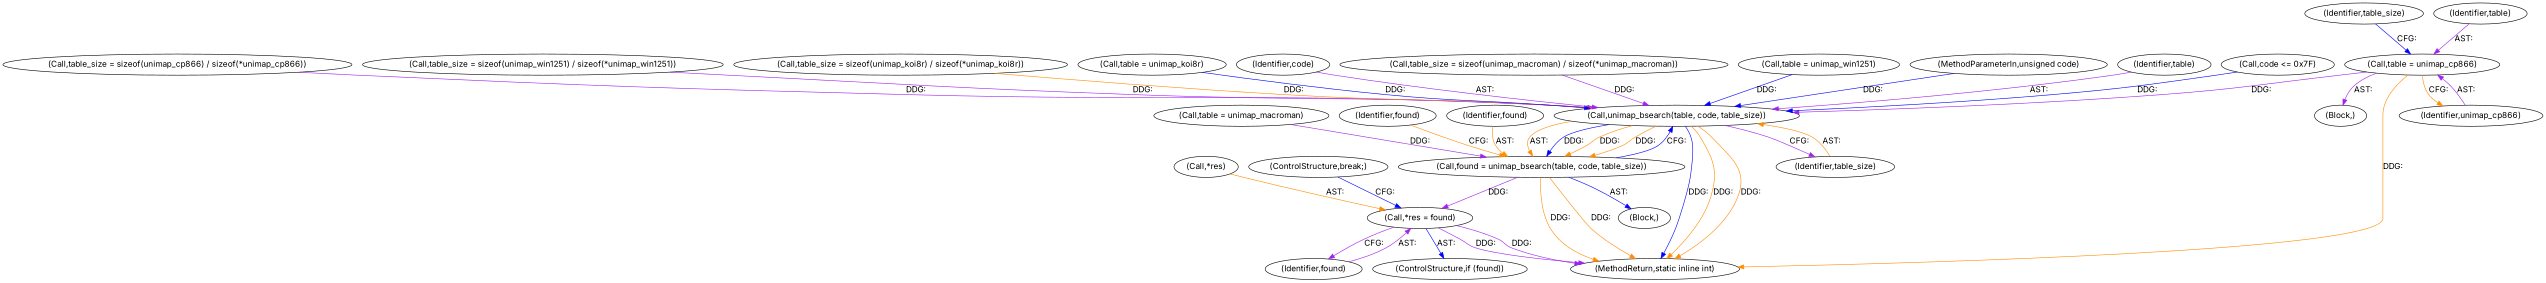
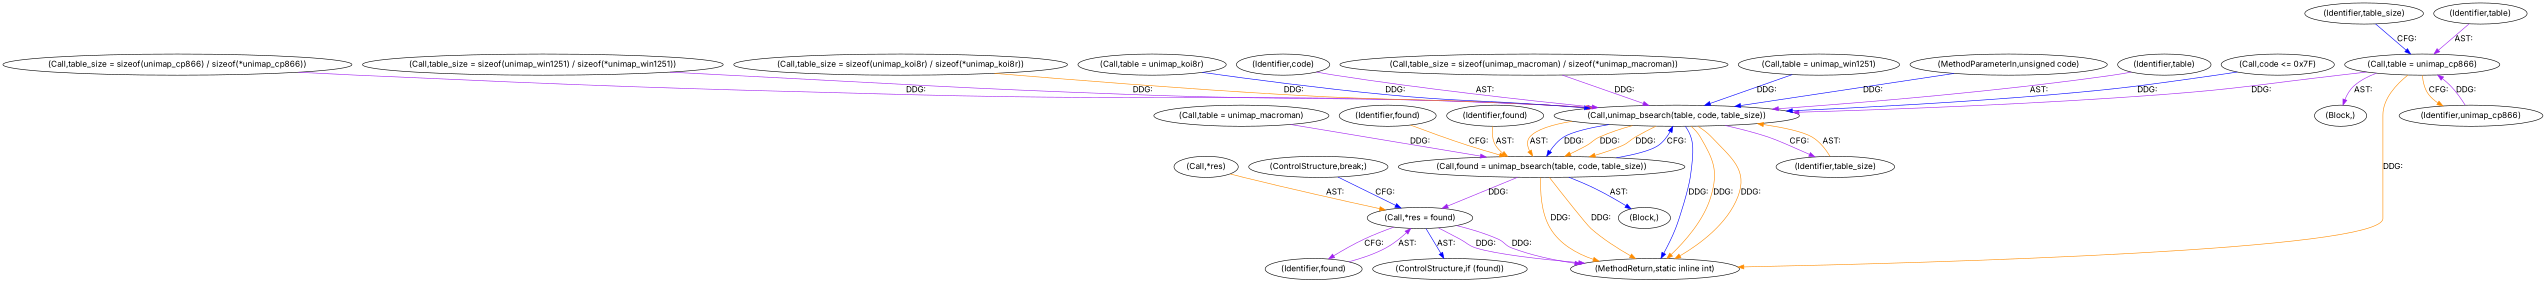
  digraph {
    fontname=Inter
    node [fontname=Inter]
    edge [color=purple fontname=Inter]
    n1 [label="(Call,table = unimap_cp866)"]
    n2 [label="(Call,unimap_bsearch(table, code, table_size))"]
    n3 [label="(Block,)"]
    n4 [label="(MethodReturn,static inline int)"]
    n5 [label="(Identifier,unimap_cp866)"]
    n6 [label="(Call,found = unimap_bsearch(table, code, table_size))"]
    n7 [label="(Identifier,table_size)"]
    n8 [label="(Call,*res = found)"]
    n9 [label="(Block,)"]
    n10 [label="(Identifier,found)"]
    n11 [label="(ControlStructure,if (found))"]
    n12 [label="(Call,table_size = sizeof(unimap_cp866) / sizeof(*unimap_cp866))"]
    n13 [label="(Call,table_size = sizeof(unimap_win1251) / sizeof(*unimap_win1251))"]
    n14 [label="(Call,table = unimap_macroman)"]
    n15 [label="(Call,*res)"]
    n16 [label="(Call,table_size = sizeof(unimap_koi8r) / sizeof(*unimap_koi8r))"]
    n17 [label="(Call,table = unimap_koi8r)"]
    n18 [label="(Identifier,found)"]
    n19 [label="(Identifier,found)"]
    n20 [label="(Identifier,code)"]
    n21 [label="(Call,table_size = sizeof(unimap_macroman) / sizeof(*unimap_macroman))"]
    n22 [label="(Call,table = unimap_win1251)"]
    n23 [label="(Identifier,table_size)"]
    n24 [label="(MethodParameterIn,unsigned code)"]
    n25 [label="(Identifier,table)"]
    n26 [label="(Identifier,table)"]
    n27 [label="(Call,code <= 0x7F)"]
    n28 [label="(ControlStructure,break;)"]
    n1 -> n2 [label="DDG: "]
    n1 -> n3 [label="AST: "]
    n1 -> n4 [color=darkorange label="DDG: "]
    n1 -> n5 [color=darkorange label="CFG: "]
    n2 -> n4 [color=blue label="DDG: "]
    n2 -> n4 [color=darkorange label="DDG: "]
    n2 -> n4 [color=darkorange label="DDG: "]
    n2 -> n6 [color=darkorange label="AST: "]
    n2 -> n6 [color=blue label="DDG: "]
    n2 -> n6 [color=darkorange label="DDG: "]
    n2 -> n6 [color=darkorange label="DDG: "]
    n2 -> n7 [label="CFG: "]
-   n5 -> n1 [label="AST: "]
+   n5 -> n1 [label="DDG: "]
    n6 -> n2 [color=blue label="CFG: "]
    n6 -> n4 [color=darkorange label="DDG: "]
    n6 -> n4 [color=darkorange label="DDG: "]
    n6 -> n8 [label="DDG: "]
    n6 -> n9 [color=blue label="AST: "]
    n7 -> n2 [color=darkorange label="AST: "]
    n8 -> n4 [label="DDG: "]
    n8 -> n4 [label="DDG: "]
    n8 -> n10 [label="CFG: "]
    n8 -> n11 [color=blue label="AST: "]
    n10 -> n8 [label="AST: "]
    n12 -> n2 [label="DDG: "]
    n13 -> n2 [label="DDG: "]
    n14 -> n6 [label="DDG: "]
    n15 -> n8 [color=darkorange label="AST: "]
    n16 -> n2 [color=darkorange label="DDG: "]
    n17 -> n2 [color=blue label="DDG: "]
    n18 -> n6 [color=darkorange label="CFG: "]
    n19 -> n6 [color=darkorange label="AST: "]
    n20 -> n2 [label="AST: "]
    n21 -> n2 [label="DDG: "]
    n22 -> n2 [color=blue label="DDG: "]
    n23 -> n1 [color=blue label="CFG: "]
    n24 -> n2 [color=blue label="DDG: "]
    n25 -> n1 [label="AST: "]
    n26 -> n2 [label="AST: "]
    n27 -> n2 [color=blue label="DDG: "]
    n28 -> n8 [color=blue label="CFG: "]
  }
